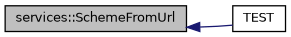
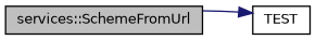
  digraph {
    rankdir=LR
    node [color=black fontname=Helvetica fontsize=10 shape=record style=filled]
    n1 [fillcolor=grey75 fontcolor=black height=0.2 label="services::SchemeFromUrl" width=0.4]
    n2 [fillcolor=white height=0.2 label=TEST width=0.4]
-   n1 -> n2 [color=midnightblue dir=back fontname=Helvetica fontsize=10 labelfontname=Helvetica labelfontsize=10 style=solid]
+   n2 -> n1 [color=midnightblue dir=back fontname=Helvetica fontsize=10 labelfontname=Helvetica labelfontsize=10 style=solid]
  }
